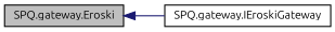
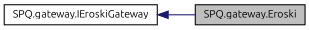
  digraph {
    rankdir=LR
    fontname=Ubuntu
    node [color=black fontname=Ubuntu fontsize=10 shape=record style=filled]
    n1 [fillcolor=grey75 fontcolor=black height=0.2 label="SPQ.gateway.Eroski" width=0.4]
    n2 [fillcolor=white height=0.2 label="SPQ.gateway.IEroskiGateway" width=0.4]
-   n1 -> n2 [color=midnightblue dir=back fontname=Ubuntu fontsize=10 labelfontname=Helvetica labelfontsize=10 style=solid]
+   n2 -> n1 [color=midnightblue dir=back fontname=Ubuntu fontsize=10 labelfontname=Helvetica labelfontsize=10 style=solid]
  }
